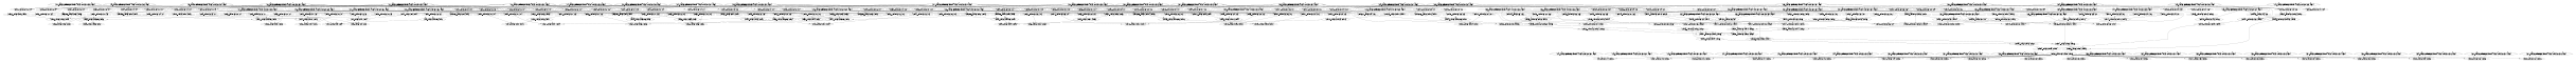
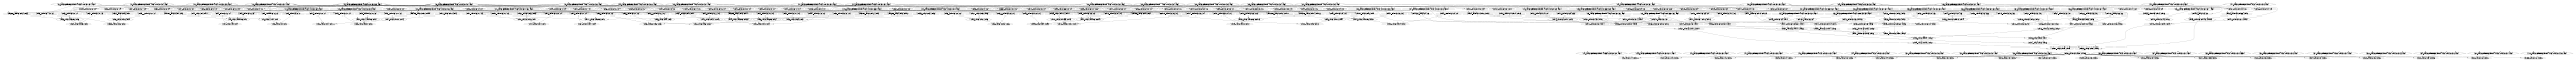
  digraph {
    compound=true
    n1 [label="  %t1 = load i32* getelementptr inbounds ([9 x i32]* @srcr, i32 0, i32 4), align 4"]
    n2 [label="  %mul = mul nsw i32 %t2, %t1"]
    n3 [label="  %mul6 = mul nsw i32 %t4, %t1"]
    n4 [label="  %mul29 = mul nsw i32 %t11, %t1"]
    n5 [label="  %mul36 = mul nsw i32 %t12, %t1"]
    n6 [label="  %sub41 = sub i32 %mul, %mul1"]
    n7 [label="  %add10.neg = add i32 %mul7, %mul6"]
    n8 [label="  %sub28 = sub i32 %sub313, %mul29"]
    n9 [label="  %add35 = sub i32 %add38.neg, %mul36"]
    n10 [label="  %t2 = load i32* getelementptr inbounds ([9 x i32]* @srcr, i32 0, i32 8), align 4"]
    n11 [label="  %mul7 = mul nsw i32 %t2, %t3"]
    n12 [label="  %mul12 = mul nsw i32 %t2, %t9"]
    n13 [label="  %mul20 = mul nsw i32 %t2, %t10"]
    n14 [label="  %mul40 = mul nsw i32 %t2, %t13"]
    n15 [label="  %mul48 = mul nsw i32 %t2, %t14"]
    n16 [label="  %mul54 = mul nsw i32 %t2, %t17"]
    n17 [label="  %mul62 = mul nsw i32 %t2, %t18"]
    n18 [label="  %sub172 = sub i32 %mul12, %mul13"]
    n19 [label="  %add24.neg = add i32 %mul20, %mul19"]
    n20 [label="  %sub454 = sub i32 %mul40, %mul41"]
    n21 [label="  %add52.neg = add i32 %mul48, %mul47"]
    n22 [label="  %sub595 = sub i32 %mul54, %mul55"]
    n23 [label="  %add66.neg = add i32 %mul62, %mul61"]
    n24 [label="  %sub = sub i32 %sub41, %mul2"]
    n25 [label="  %t3 = load i32* getelementptr inbounds ([9 x i32]* @srci, i32 0, i32 4), align 4"]
    n26 [label="  %mul1 = mul nsw i32 %t4, %t3"]
    n27 [label="  %mul30 = mul nsw i32 %t12, %t3"]
    n28 [label="  %mul37 = mul nsw i32 %t11, %t3"]
    n29 [label="  %sub32 = add i32 %sub28, %mul30"]
    n30 [label="  %sub39 = sub i32 %add35, %mul37"]
    n31 [label="  %t4 = load i32* getelementptr inbounds ([9 x i32]* @srci, i32 0, i32 8), align 4"]
    n32 [label="  %mul13 = mul nsw i32 %t4, %t10"]
    n33 [label="  %mul19 = mul nsw i32 %t4, %t9"]
    n34 [label="  %mul41 = mul nsw i32 %t4, %t14"]
    n35 [label="  %mul47 = mul nsw i32 %t4, %t13"]
    n36 [label="  %mul55 = mul nsw i32 %t4, %t18"]
    n37 [label="  %mul61 = mul nsw i32 %t4, %t17"]
    n38 [label="  %t5 = load i32* getelementptr inbounds ([9 x i32]* @srcr, i32 0, i32 5), align 4"]
    n39 [label="  %mul2 = mul nsw i32 %t6, %t5"]
    n40 [label="  %mul8 = mul nsw i32 %t8, %t5"]
    n41 [label="  %mul15 = mul nsw i32 %t11, %t5"]
    n42 [label="  %mul22 = mul nsw i32 %t12, %t5"]
    n43 [label="  %add = sub i32 %add10.neg, %mul8"]
    n44 [label="  %sub14 = sub i32 %sub172, %mul15"]
    n45 [label="  %add21 = sub i32 %add24.neg, %mul22"]
    n46 [label="  %t6 = load i32* getelementptr inbounds ([9 x i32]* @srcr, i32 0, i32 7), align 4"]
    n47 [label="  %mul9 = mul nsw i32 %t6, %t7"]
    n48 [label="  %mul26 = mul nsw i32 %t6, %t9"]
    n49 [label="  %mul34 = mul nsw i32 %t6, %t10"]
    n50 [label="  %mul43 = mul nsw i32 %t6, %t15"]
    n51 [label="  %mul51 = mul nsw i32 %t6, %t16"]
    n52 [label="  %mul68 = mul nsw i32 %t6, %t17"]
    n53 [label="  %sub11 = sub i32 %add, %mul9"]
    n54 [label="  %sub313 = sub i32 %mul26, %mul27"]
    n55 [label="  %add38.neg = add i32 %mul34, %mul33"]
    n56 [label="  %sub42 = sub i32 %sub454, %mul43"]
    n57 [label="  %sub53 = sub i32 %add49, %mul51"]
    n58 [label="  %sub736 = sub i32 %mul68, %mul69"]
    n59 [label="  %sub5 = add i32 %sub, %mul3"]
    n60 [label="  %t7 = load i32* getelementptr inbounds ([9 x i32]* @srci, i32 0, i32 5), align 4"]
    n61 [label="  %mul3 = mul nsw i32 %t8, %t7"]
    n62 [label="  %mul16 = mul nsw i32 %t12, %t7"]
    n63 [label="  %mul23 = mul nsw i32 %t11, %t7"]
    n64 [label="  %sub18 = add i32 %sub14, %mul16"]
    n65 [label="  %sub25 = sub i32 %add21, %mul23"]
    n66 [label="  %t8 = load i32* getelementptr inbounds ([9 x i32]* @srci, i32 0, i32 7), align 4"]
    n67 [label="  %mul27 = mul nsw i32 %t8, %t10"]
    n68 [label="  %mul33 = mul nsw i32 %t8, %t9"]
    n69 [label="  %mul44 = mul nsw i32 %t8, %t16"]
    n70 [label="  %mul50 = mul nsw i32 %t8, %t15"]
    n71 [label="  %mul69 = mul nsw i32 %t8, %t18"]
    n72 [label="  %mul75 = mul nsw i32 %t8, %t17"]
    n73 [label="  %sub46 = add i32 %sub42, %mul44"]
    n74 [label="  %add49 = sub i32 %add52.neg, %mul50"]
    n75 [label="  %add80.neg = add i32 %mul76, %mul75"]
    n76 [label="  %t9 = load i32* getelementptr inbounds ([9 x i32]* @srcr, i32 0, i32 3), align 4"]
    n77 [label="  %t10 = load i32* getelementptr inbounds ([9 x i32]* @srci, i32 0, i32 3), align 4"]
    n78 [label="  %t11 = load i32* getelementptr inbounds ([9 x i32]* @srcr, i32 0, i32 6), align 4"]
    n79 [label="  %mul57 = mul nsw i32 %t11, %t15"]
    n80 [label="  %mul65 = mul nsw i32 %t11, %t16"]
    n81 [label="  %mul71 = mul nsw i32 %t11, %t13"]
    n82 [label="  %mul79 = mul nsw i32 %t11, %t14"]
    n83 [label="  %sub56 = sub i32 %sub595, %mul57"]
    n84 [label="  %sub67 = sub i32 %add63, %mul65"]
    n85 [label="  %sub70 = sub i32 %sub736, %mul71"]
    n86 [label="  %sub81 = sub i32 %add77, %mul79"]
    n87 [label="  %t12 = load i32* getelementptr inbounds ([9 x i32]* @srci, i32 0, i32 6), align 4"]
    n88 [label="  %mul58 = mul nsw i32 %t12, %t16"]
    n89 [label="  %mul64 = mul nsw i32 %t12, %t15"]
    n90 [label="  %mul72 = mul nsw i32 %t12, %t14"]
    n91 [label="  %mul78 = mul nsw i32 %t12, %t13"]
    n92 [label="  %sub60 = add i32 %sub56, %mul58"]
    n93 [label="  %add63 = sub i32 %add66.neg, %mul64"]
    n94 [label="  %sub74 = add i32 %sub70, %mul72"]
    n95 [label="  %add77 = sub i32 %add80.neg, %mul78"]
    n96 [label="  %t13 = load i32* getelementptr inbounds ([9 x i32]* @srcr, i32 0, i32 1), align 4"]
    n97 [label="  %mul82 = mul nsw i32 %t20, %t13"]
    n98 [label="  %mul89 = mul nsw i32 %t21, %t13"]
    n99 [label="  %mul113 = mul nsw i32 %t24, %t13"]
    n100 [label="  %sub877 = sub i32 %mul82, %mul83"]
-   n101 [label="%add94.neg = add i92 %mul90, %mul89"]
+   n101 [label="  %add94.neg = add i32 %mul90, %mul89"]
    n102 [label="  %sub112 = sub i32 %sub1159, %mul113"]
    n103 [label="  %t14 = load i32* getelementptr inbounds ([9 x i32]* @srci, i32 0, i32 1), align 4"]
    n104 [label="  %mul83 = mul nsw i32 %t21, %t14"]
    n105 [label="  %mul90 = mul nsw i32 %t20, %t14"]
    n106 [label="  %mul114 = mul nsw i32 %t25, %t14"]
    n107 [label="  %sub116 = add i32 %sub112, %mul114"]
    n108 [label="  %t15 = load i32* getelementptr inbounds ([9 x i32]* @srcr, i32 0, i32 2), align 4"]
    n109 [label="  %mul85 = mul nsw i32 %t22, %t15"]
    n110 [label="  %mul92 = mul nsw i32 %t23, %t15"]
    n111 [label="  %mul99 = mul nsw i32 %t24, %t15"]
    n112 [label="  %mul106 = mul nsw i32 %t25, %t15"]
    n113 [label="  %sub84 = sub i32 %sub877, %mul85"]
    n114 [label="  %add91 = sub i32 %add94.neg, %mul92"]
    n115 [label="  %sub98 = sub i32 %sub1018, %mul99"]
    n116 [label="  %add105 = sub i32 %add108.neg, %mul106"]
    n117 [label="  %t16 = load i32* getelementptr inbounds ([9 x i32]* @srci, i32 0, i32 2), align 4"]
    n118 [label="  %mul86 = mul nsw i32 %t23, %t16"]
    n119 [label="  %mul93 = mul nsw i32 %t22, %t16"]
    n120 [label="  %mul100 = mul nsw i32 %t25, %t16"]
    n121 [label="  %mul107 = mul nsw i32 %t24, %t16"]
    n122 [label="  %sub88 = add i32 %sub84, %mul86"]
    n123 [label="  %sub95 = sub i32 %add91, %mul93"]
    n124 [label="  %sub102 = add i32 %sub98, %mul100"]
    n125 [label="  %sub109 = sub i32 %add105, %mul107"]
    n126 [label="  %t17 = load i32* getelementptr inbounds ([9 x i32]* @srcr, i32 0, i32 0), align 4"]
    n127 [label="  %mul96 = mul nsw i32 %t20, %t17"]
    n128 [label="  %mul103 = mul nsw i32 %t21, %t17"]
    n129 [label="  %mul110 = mul nsw i32 %t22, %t17"]
    n130 [label="  %mul117 = mul nsw i32 %t23, %t17"]
    n131 [label="  %sub1018 = sub i32 %mul96, %mul97"]
    n132 [label="  %add108.neg = add i32 %mul104, %mul103"]
    n133 [label="  %sub1159 = sub i32 %mul110, %mul111"]
    n134 [label="  %add122.neg = add i32 %mul118, %mul117"]
    n135 [label="  %t18 = load i32* getelementptr inbounds ([9 x i32]* @srci, i32 0, i32 0), align 4"]
    n136 [label="  %mul76 = mul nsw i32 %t19, %t18"]
    n137 [label="  %mul97 = mul nsw i32 %t21, %t18"]
    n138 [label="  %mul104 = mul nsw i32 %t20, %t18"]
    n139 [label="  %mul111 = mul nsw i32 %t23, %t18"]
    n140 [label="  %mul118 = mul nsw i32 %t22, %t18"]
    n141 [label="  %t19 = load i32* getelementptr inbounds ([9 x i32]* @srcr, i32 0, i32 7), align 4"]
    n142 [label="  %mul136 = mul nsw i32 %t19, %t20"]
    n143 [label="  %mul140 = mul nsw i32 %t19, %t21"]
    n144 [label="  %sub138 = sub nsw i32 %mul136, %mul137"]
    n145 [label="  %add141 = add nsw i32 %mul140, %mul139"]
    n146 [label="  %t20 = load i32* getelementptr inbounds ([9 x i32]* @srcr, i32 0, i32 5), align 4"]
    n147 [label="  %mul139 = mul nsw i32 %t32, %t20"]
    n148 [label="  %t21 = load i32* getelementptr inbounds ([9 x i32]* @srci, i32 0, i32 5), align 4"]
    n149 [label="  %mul137 = mul nsw i32 %t32, %t21"]
    n150 [label="  %t22 = load i32* getelementptr inbounds ([9 x i32]* @srcr, i32 0, i32 4), align 4"]
    n151 [label="  %mul124 = mul nsw i32 %t22, %t28"]
    n152 [label="  %mul128 = mul nsw i32 %t22, %t29"]
    n153 [label="  %sub126 = sub nsw i32 %mul124, %mul125"]
    n154 [label="  %add129 = add nsw i32 %mul128, %mul127"]
    n155 [label="  %t23 = load i32* getelementptr inbounds ([9 x i32]* @srci, i32 0, i32 4), align 4"]
    n156 [label="  %mul125 = mul nsw i32 %t23, %t29"]
    n157 [label="  %mul127 = mul nsw i32 %t23, %t28"]
    n158 [label="  %t24 = load i32* getelementptr inbounds ([9 x i32]* @srcr, i32 0, i32 3), align 4"]
    n159 [label="  %mul121 = mul nsw i32 %t24, %t27"]
    n160 [label="  %mul154 = mul nsw i32 %t24, %sub150"]
    n161 [label="  %mul15812 = add i32 %t24, %t25"]
    n162 [label="  %sub123 = sub i32 %add119, %mul121"]
    n163 [label="  %sub156 = sub nsw i32 %mul154, %mul155"]
    n164 [label="  %add159 = mul nsw i32 %mul15812, %add153"]
    n165 [label="  %t25 = load i32* getelementptr inbounds ([9 x i32]* @srci, i32 0, i32 3), align 4"]
    n166 [label="  %mul120 = mul nsw i32 %t25, %t26"]
    n167 [label="  %mul155 = mul nsw i32 %t25, %add153"]
    n168 [label="  %add119 = sub i32 %add122.neg, %mul120"]
    n169 [label="  %t26 = load i32* getelementptr inbounds ([9 x i32]* @srcr, i32 0, i32 1), align 4"]
    n170 [label="  %mul148 = mul nsw i32 %t26, %t35"]
    n171 [label="  %mul152 = mul nsw i32 %t26, %t36"]
    n172 [label="  %mul160 = mul nsw i32 %t37, %t26"]
    n173 [label="  %mul163 = mul nsw i32 %t38, %t26"]
    n174 [label="  %mul172 = mul nsw i32 %t39, %t26"]
    n175 [label="  %mul175 = mul nsw i32 %t40, %t26"]
    n176 [label="  %sub150 = sub nsw i32 %mul148, %mul149"]
    n177 [label="  %add153 = add nsw i32 %mul152, %mul151"]
    n178 [label="  %sub162 = sub nsw i32 %mul160, %mul161"]
-   n179 [label="  %add165 = add nsw i32 %mul164, %mul163"]
+   n179 [label="%add165 = add nsw i32 %mul864, %mul163"]
    n180 [label="  %sub174 = sub nsw i32 %mul172, %mul173"]
    n181 [label="  %add177 = add nsw i32 %mul176, %mul175"]
    n182 [label="  %t27 = load i32* getelementptr inbounds ([9 x i32]* @srci, i32 0, i32 1), align 4"]
    n183 [label="  %mul149 = mul nsw i32 %t27, %t36"]
    n184 [label="  %mul151 = mul nsw i32 %t27, %t35"]
    n185 [label="  %mul161 = mul nsw i32 %t38, %t27"]
    n186 [label="  %mul164 = mul nsw i32 %t37, %t27"]
    n187 [label="  %mul173 = mul nsw i32 %t40, %t27"]
    n188 [label="  %mul176 = mul nsw i32 %t39, %t27"]
    n189 [label="  %t28 = load i32* getelementptr inbounds ([9 x i32]* @srcr, i32 0, i32 2), align 4"]
    n190 [label="  %mul184 = mul nsw i32 %t41, %t28"]
    n191 [label="  %mul187 = mul nsw i32 %t42, %t28"]
    n192 [label="  %sub186 = sub nsw i32 %mul184, %mul185"]
    n193 [label="  %add189 = add nsw i32 %mul188, %mul187"]
    n194 [label="  %mul130 = mul nsw i32 %t30, %sub126"]
    n195 [label="  %t29 = load i32* getelementptr inbounds ([9 x i32]* @srci, i32 0, i32 2), align 4"]
    n196 [label="  %mul185 = mul nsw i32 %t42, %t29"]
    n197 [label="  %mul188 = mul nsw i32 %t41, %t29"]
    n198 [label="  %sub132 = sub nsw i32 %mul130, %mul131"]
    n199 [label="  %mul131 = mul nsw i32 %t31, %add129"]
    n200 [label="  %add135 = mul nsw i32 %mul13410, %add129"]
    n201 [label="  %add201 = add nsw i32 %add147, %add135"]
    n202 [label="  %t30 = load i32* getelementptr inbounds ([9 x i32]* @srcr, i32 0, i32 6), align 4"]
    n203 [label="  %mul13410 = add i32 %t30, %t31"]
    n204 [label="  %mul178 = mul nsw i32 %t30, %sub174"]
    n205 [label="  %add183 = mul nsw i32 %mul13410, %add177"]
+   n206 [label="  %sub180 = sub nsw i32 %mul178, %mul179"]
    n207 [label="  %add196 = add nsw i32 %sub144, %sub132"]
    n208 [label="  %t31 = load i32* getelementptr inbounds ([9 x i32]* @srci, i32 0, i32 6), align 4"]
    n209 [label="  %mul179 = mul nsw i32 %t31, %add177"]
    n210 [label="  %add197 = add nsw i32 %add196, %sub156"]
    n211 [label="  %sub204 = sub i32 %sub203, %add183"]
    n212 [label="  %add202 = add nsw i32 %add201, %add159"]
    n213 [label="  %mul142 = mul nsw i32 %t33, %sub138"]
    n214 [label="  %t32 = load i32* getelementptr inbounds ([9 x i32]* @srci, i32 0, i32 7), align 4"]
    n215 [label="  %mul191 = mul nsw i32 %t32, %add189"]
    n216 [label="  %mul19415 = add i32 %t43, %t32"]
    n217 [label="  %sub192 = sub nsw i32 %mul190, %mul191"]
    n218 [label="  %add195 = mul nsw i32 %mul19415, %add189"]
    n219 [label="  %sub144 = sub nsw i32 %mul142, %mul143"]
    n220 [label="  %mul143 = mul nsw i32 %t34, %add141"]
    n221 [label="  %add147 = mul nsw i32 %mul14611, %add141"]
    n222 [label="  %t33 = load i32* getelementptr inbounds ([9 x i32]* @srcr, i32 0, i32 0), align 4"]
    n223 [label="  %mul14611 = add i32 %t33, %t34"]
    n224 [label="  %t34 = load i32* getelementptr inbounds ([9 x i32]* @srci, i32 0, i32 0), align 4"]
    n225 [label="  %t35 = load i32* getelementptr inbounds ([9 x i32]* @srcr, i32 0, i32 8), align 4"]
    n226 [label="  %mul166 = mul nsw i32 %t35, %sub162"]
    n227 [label="  %mul17013 = add i32 %t35, %t36"]
    n228 [label="  %sub168 = sub nsw i32 %mul166, %mul167"]
    n229 [label="  %add171 = mul nsw i32 %mul17013, %add165"]
    n230 [label="  %t36 = load i32* getelementptr inbounds ([9 x i32]* @srci, i32 0, i32 8), align 4"]
    n231 [label="  %mul167 = mul nsw i32 %t36, %add165"]
    n232 [label="  %sub198 = sub i32 %add197, %sub168"]
    n233 [label="  %sub203 = sub i32 %add202, %add171"]
    n234 [label="  %t37 = load i32* getelementptr inbounds ([9 x i32]* @srcr, i32 0, i32 4), align 4"]
    n235 [label="  %t38 = load i32* getelementptr inbounds ([9 x i32]* @srci, i32 0, i32 4), align 4"]
    n236 [label="  %sub199 = sub i32 %sub198, %sub180"]
    n237 [label="  %t39 = load i32* getelementptr inbounds ([9 x i32]* @srcr, i32 0, i32 5), align 4"]
    n238 [label="  %t40 = load i32* getelementptr inbounds ([9 x i32]* @srci, i32 0, i32 5), align 4"]
    n239 [label="  %sub200 = sub i32 %sub199, %sub192"]
    n240 [label="  %sub205 = sub i32 %sub204, %add195"]
    n241 [label="  %t41 = load i32* getelementptr inbounds ([9 x i32]* @srcr, i32 0, i32 3), align 4"]
    n242 [label="  %mul190 = mul nsw i32 %t43, %sub186"]
    n243 [label="  %t42 = load i32* getelementptr inbounds ([9 x i32]* @srci, i32 0, i32 3), align 4"]
    n244 [label="  %t43 = load i32* getelementptr inbounds ([9 x i32]* @srcr, i32 0, i32 7), align 4"]
    n245 [label="  %mul206 = mul nsw i32 %sub200, %sub205"]
    n246 [label="  %shr = ashr i32 %t44, %mul206"]
    n247 [label="  %shr207 = ashr i32 %t45, %mul206"]
    n248 [label="  %shr208 = ashr i32 %t46, %mul206"]
    n249 [label="  %shr209 = ashr i32 %t47, %mul206"]
    n250 [label="  %shr210 = ashr i32 %t48, %mul206"]
    n251 [label="  %shr211 = ashr i32 %t49, %mul206"]
    n252 [label="  %shr212 = ashr i32 %t50, %mul206"]
    n253 [label="  %shr213 = ashr i32 %t51, %mul206"]
    n254 [label="  %shr214 = ashr i32 %t52, %mul206"]
    n255 [label="  %shr215 = ashr i32 %t53, %mul206"]
    n256 [label="  %shr216 = ashr i32 %t54, %mul206"]
    n257 [label="  %shr217 = ashr i32 %t55, %mul206"]
    n258 [label="  %shr218 = ashr i32 %t56, %mul206"]
    n259 [label="  %shr219 = ashr i32 %t57, %mul206"]
    n260 [label="  %shr220 = ashr i32 %t58, %mul206"]
    n261 [label="  %shr221 = ashr i32 %t59, %mul206"]
    n262 [label="  %shr222 = ashr i32 %t60, %mul206"]
    n263 [label="  %shr223 = ashr i32 %t61, %mul206"]
    n264 [label="  %t44 = load i32* getelementptr inbounds ([9 x i32]* @dstr, i32 0, i32 0), align 4"]
    n265 [label="  %t45 = load i32* getelementptr inbounds ([9 x i32]* @dstr, i32 0, i32 1), align 4"]
    n266 [label="  %t46 = load i32* getelementptr inbounds ([9 x i32]* @dstr, i32 0, i32 2), align 4"]
    n267 [label="  %t47 = load i32* getelementptr inbounds ([9 x i32]* @dstr, i32 0, i32 3), align 4"]
    n268 [label="  %t48 = load i32* getelementptr inbounds ([9 x i32]* @dstr, i32 0, i32 4), align 4"]
    n269 [label="  %t49 = load i32* getelementptr inbounds ([9 x i32]* @dstr, i32 0, i32 5), align 4"]
    n270 [label="  %t50 = load i32* getelementptr inbounds ([9 x i32]* @dstr, i32 0, i32 6), align 4"]
    n271 [label="  %t51 = load i32* getelementptr inbounds ([9 x i32]* @dstr, i32 0, i32 7), align 4"]
    n272 [label="  %t52 = load i32* getelementptr inbounds ([9 x i32]* @dstr, i32 0, i32 8), align 4"]
    n273 [label="  %t53 = load i32* getelementptr inbounds ([9 x i32]* @dsti, i32 0, i32 0), align 4"]
    n274 [label="  %t54 = load i32* getelementptr inbounds ([9 x i32]* @dsti, i32 0, i32 1), align 4"]
    n275 [label="  %t55 = load i32* getelementptr inbounds ([9 x i32]* @dsti, i32 0, i32 2), align 4"]
    n276 [label="  %t56 = load i32* getelementptr inbounds ([9 x i32]* @dsti, i32 0, i32 3), align 4"]
    n277 [label="  %t57 = load i32* getelementptr inbounds ([9 x i32]* @dsti, i32 0, i32 4), align 4"]
    n278 [label="  %t58 = load i32* getelementptr inbounds ([9 x i32]* @dsti, i32 0, i32 5), align 4"]
    n279 [label="  %t59 = load i32* getelementptr inbounds ([9 x i32]* @dsti, i32 0, i32 6), align 4"]
    n280 [label="  %t60 = load i32* getelementptr inbounds ([9 x i32]* @dsti, i32 0, i32 7), align 4"]
    n281 [label="  %t61 = load i32* getelementptr inbounds ([9 x i32]* @dsti, i32 0, i32 8), align 4"]
    n1 -> n2
    n1 -> n3
    n1 -> n4
    n1 -> n5
    n2 -> n6
    n3 -> n7
    n4 -> n8
    n5 -> n9
    n6 -> n24
    n7 -> n43
    n8 -> n29
    n9 -> n30
    n10 -> n2
    n10 -> n11
    n10 -> n12
    n10 -> n13
    n10 -> n14
    n10 -> n15
    n10 -> n16
    n10 -> n17
    n11 -> n7
    n12 -> n18
    n13 -> n19
    n14 -> n20
    n15 -> n21
    n16 -> n22
    n17 -> n23
    n18 -> n44
    n19 -> n45
    n20 -> n56
    n21 -> n74
    n22 -> n83
    n23 -> n93
    n24 -> n59
    n25 -> n11
    n25 -> n26
    n25 -> n27
    n25 -> n28
    n26 -> n6
    n27 -> n29
    n28 -> n30
    n31 -> n3
    n31 -> n26
    n31 -> n32
    n31 -> n33
    n31 -> n34
    n31 -> n35
    n31 -> n36
    n31 -> n37
    n32 -> n18
    n33 -> n19
    n34 -> n20
    n35 -> n21
    n36 -> n22
    n37 -> n23
    n38 -> n39
    n38 -> n40
    n38 -> n41
    n38 -> n42
    n39 -> n24
    n40 -> n43
    n41 -> n44
    n42 -> n45
    n43 -> n53
    n44 -> n64
    n45 -> n65
    n46 -> n39
    n46 -> n47
    n46 -> n48
    n46 -> n49
    n46 -> n50
    n46 -> n51
    n46 -> n52
    n47 -> n53
    n48 -> n54
    n49 -> n55
    n50 -> n56
    n51 -> n57
    n52 -> n58
    n54 -> n8
    n55 -> n9
    n56 -> n73
    n58 -> n85
    n60 -> n47
    n60 -> n61
    n60 -> n62
    n60 -> n63
    n61 -> n59
    n62 -> n64
    n63 -> n65
    n66 -> n40
    n66 -> n61
    n66 -> n67
    n66 -> n68
    n66 -> n69
    n66 -> n70
    n66 -> n71
    n66 -> n72
    n67 -> n54
    n68 -> n55
    n69 -> n73
    n70 -> n74
    n71 -> n57
    n71 -> n58
    n72 -> n75
    n75 -> n95
    n76 -> n12
    n76 -> n33
    n76 -> n48
    n76 -> n68
    n77 -> n13
    n77 -> n32
    n77 -> n49
    n77 -> n67
    n78 -> n4
    n78 -> n28
    n78 -> n41
    n78 -> n63
    n78 -> n79
    n78 -> n80
    n78 -> n81
    n78 -> n82
    n79 -> n83
    n80 -> n84
    n81 -> n85
    n82 -> n86
    n83 -> n92
    n85 -> n94
    n87 -> n5
    n87 -> n27
    n87 -> n42
    n87 -> n62
    n87 -> n88
    n87 -> n89
    n87 -> n90
    n87 -> n91
    n88 -> n92
    n89 -> n93
    n90 -> n94
    n91 -> n95
    n93 -> n84
    n95 -> n86
    n96 -> n14
    n96 -> n35
    n96 -> n81
    n96 -> n91
    n96 -> n97
    n96 -> n98
    n96 -> n99
    n97 -> n100
    n98 -> n101
    n99 -> n102
    n100 -> n113
    n101 -> n114
    n102 -> n107
    n103 -> n15
    n103 -> n34
    n103 -> n82
    n103 -> n90
    n103 -> n104
    n103 -> n105
    n103 -> n106
    n104 -> n100
    n105 -> n101
    n106 -> n107
    n108 -> n50
    n108 -> n70
    n108 -> n79
    n108 -> n89
    n108 -> n109
    n108 -> n110
    n108 -> n111
    n108 -> n112
    n109 -> n113
    n110 -> n114
    n111 -> n115
    n112 -> n116
    n113 -> n122
    n114 -> n123
    n115 -> n124
    n116 -> n125
    n117 -> n51
    n117 -> n69
    n117 -> n80
    n117 -> n88
    n117 -> n118
    n117 -> n119
    n117 -> n120
    n117 -> n121
    n118 -> n122
    n119 -> n123
    n120 -> n124
    n121 -> n125
    n126 -> n16
    n126 -> n37
    n126 -> n52
    n126 -> n72
    n126 -> n127
    n126 -> n128
    n126 -> n129
    n126 -> n130
    n127 -> n131
    n128 -> n132
    n129 -> n133
    n130 -> n134
    n131 -> n115
    n132 -> n116
    n133 -> n102
    n134 -> n168
    n135 -> n17
    n135 -> n36
    n135 -> n71
    n135 -> n136
    n135 -> n137
    n135 -> n138
    n135 -> n139
    n135 -> n140
    n136 -> n75
    n137 -> n131
    n138 -> n132
    n139 -> n133
    n140 -> n134
    n141 -> n136
    n141 -> n142
    n141 -> n143
    n142 -> n144
    n143 -> n145
    n144 -> n213
    n145 -> n220
    n145 -> n221
    n146 -> n97
    n146 -> n105
    n146 -> n127
    n146 -> n138
    n146 -> n142
    n146 -> n147
    n147 -> n145
    n148 -> n98
    n148 -> n104
    n148 -> n128
    n148 -> n137
    n148 -> n143
    n148 -> n149
    n149 -> n144
    n150 -> n109
    n150 -> n119
    n150 -> n129
    n150 -> n140
    n150 -> n151
    n150 -> n152
    n151 -> n153
    n152 -> n154
    n153 -> n194
    n154 -> n199
    n154 -> n200
    n155 -> n110
    n155 -> n118
    n155 -> n130
    n155 -> n139
    n155 -> n156
    n155 -> n157
    n156 -> n153
    n157 -> n154
    n158 -> n99
    n158 -> n111
    n158 -> n121
    n158 -> n159
    n158 -> n160
    n158 -> n161
    n159 -> n162
    n160 -> n163
    n161 -> n164
    n163 -> n210
    n164 -> n212
    n165 -> n106
    n165 -> n112
    n165 -> n120
    n165 -> n161
    n165 -> n166
    n165 -> n167
    n166 -> n168
    n167 -> n163
    n168 -> n162
    n169 -> n166
    n169 -> n170
    n169 -> n171
    n169 -> n172
    n169 -> n173
    n169 -> n174
    n169 -> n175
    n170 -> n176
    n171 -> n177
    n172 -> n178
    n173 -> n179
    n174 -> n180
    n175 -> n181
    n176 -> n160
    n177 -> n164
    n177 -> n167
    n178 -> n185
    n178 -> n226
    n179 -> n229
    n179 -> n231
    n180 -> n204
    n181 -> n205
    n181 -> n209
    n182 -> n159
    n182 -> n183
    n182 -> n184
    n182 -> n185
    n182 -> n186
    n182 -> n187
    n182 -> n188
    n183 -> n176
    n184 -> n177
    n186 -> n179
    n187 -> n180
    n188 -> n181
    n189 -> n151
    n189 -> n157
    n189 -> n190
    n189 -> n191
    n190 -> n192
    n191 -> n193
    n192 -> n242
    n193 -> n215
    n193 -> n218
    n194 -> n198
    n195 -> n152
    n195 -> n156
    n195 -> n196
    n195 -> n197
    n196 -> n192
    n197 -> n193
    n198 -> n207
    n199 -> n198
    n200 -> n201
    n201 -> n212
    n202 -> n194
    n202 -> n203
    n202 -> n204
    n203 -> n200
    n203 -> n205
+   n204 -> n206
    n205 -> n211
+   n206 -> n236
    n207 -> n210
    n208 -> n199
    n208 -> n203
    n208 -> n209
+   n209 -> n206
    n210 -> n232
    n211 -> n240
    n212 -> n233
    n213 -> n219
    n214 -> n147
    n214 -> n149
    n214 -> n215
    n214 -> n216
    n215 -> n217
    n216 -> n218
    n217 -> n239
    n218 -> n240
    n219 -> n207
    n220 -> n219
    n221 -> n201
    n222 -> n213
    n222 -> n223
    n223 -> n221
    n224 -> n220
    n224 -> n223
    n225 -> n170
    n225 -> n184
    n225 -> n226
    n225 -> n227
    n226 -> n228
    n227 -> n229
    n228 -> n232
    n229 -> n233
    n230 -> n171
    n230 -> n183
    n230 -> n227
    n230 -> n231
    n231 -> n228
    n232 -> n236
    n233 -> n211
    n234 -> n172
    n234 -> n186
    n235 -> n173
    n235 -> n185
    n236 -> n239
    n237 -> n174
    n237 -> n188
    n238 -> n175
    n238 -> n187
    n239 -> n245
    n240 -> n245
    n241 -> n190
    n241 -> n197
    n242 -> n217
    n243 -> n191
    n243 -> n196
    n244 -> n216
    n244 -> n242
    n245 -> n246
    n245 -> n247
    n245 -> n248
    n245 -> n249
    n245 -> n250
    n245 -> n251
    n245 -> n252
    n245 -> n253
    n245 -> n254
    n245 -> n255
    n245 -> n256
    n245 -> n257
    n245 -> n258
    n245 -> n259
    n245 -> n260
    n245 -> n261
    n245 -> n262
    n245 -> n263
    n264 -> n246
    n265 -> n247
    n266 -> n248
    n267 -> n249
    n268 -> n250
    n269 -> n251
    n270 -> n252
    n271 -> n253
    n272 -> n254
    n273 -> n255
    n274 -> n256
    n275 -> n257
    n276 -> n258
    n277 -> n259
    n278 -> n260
    n279 -> n261
    n280 -> n262
    n281 -> n263
  }
